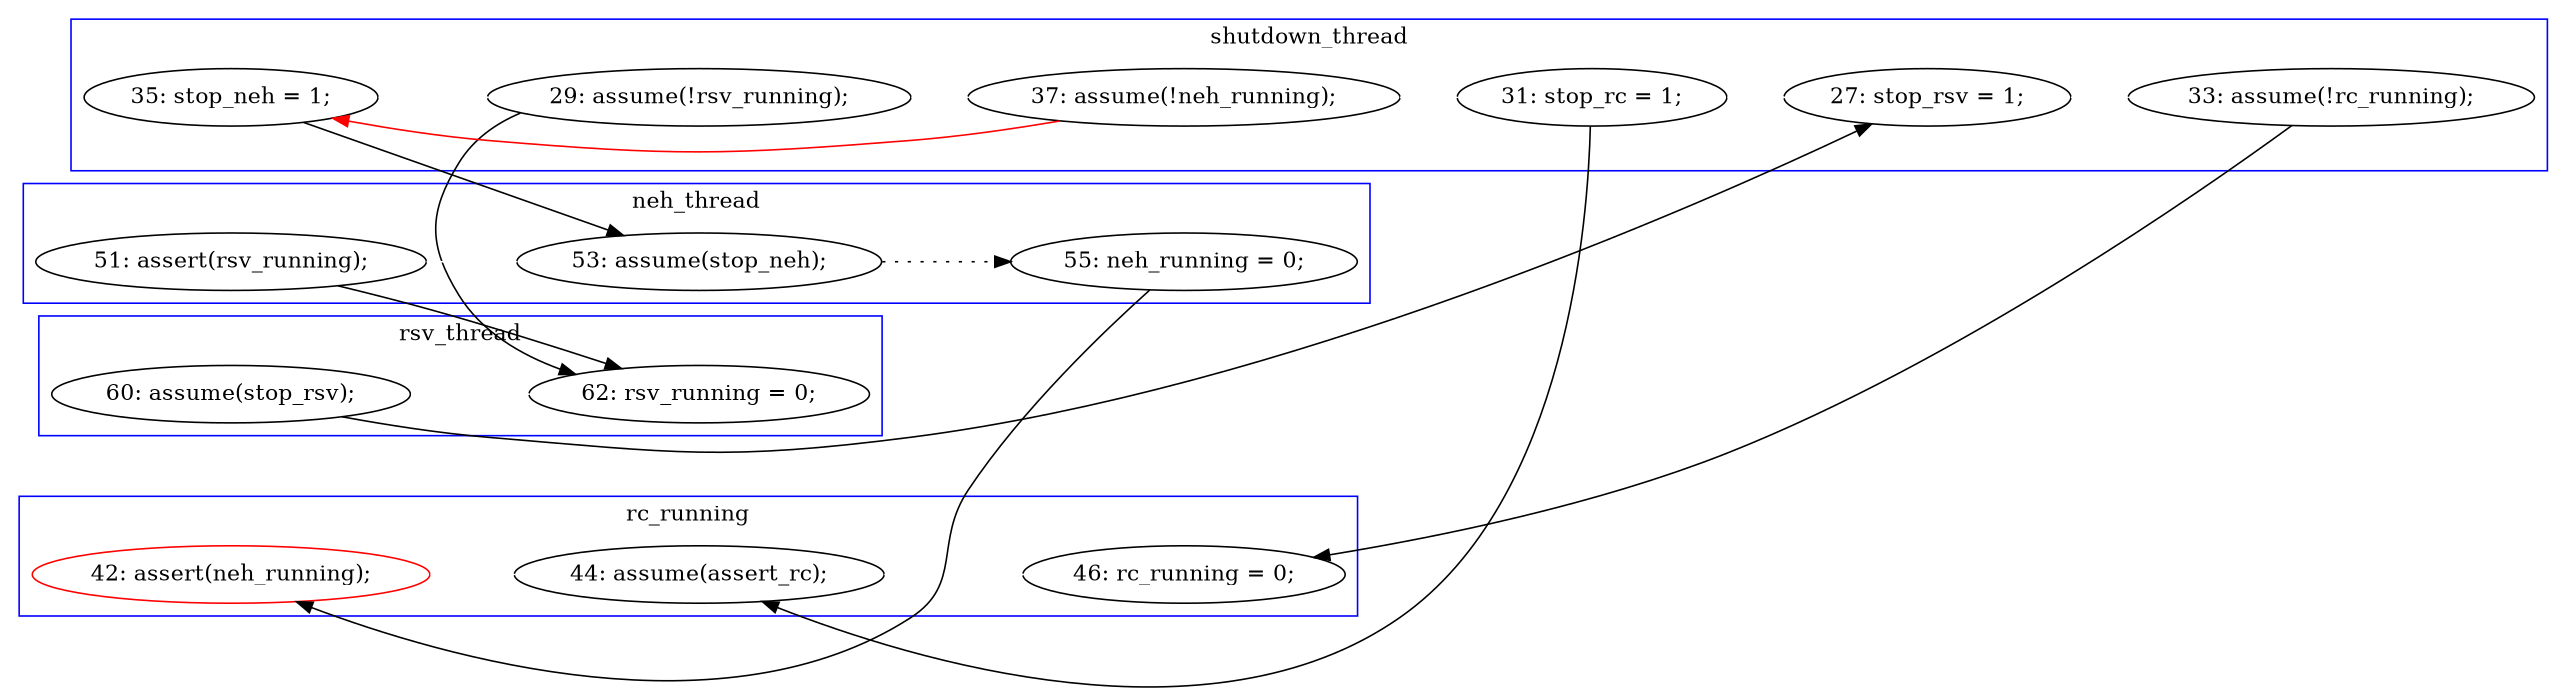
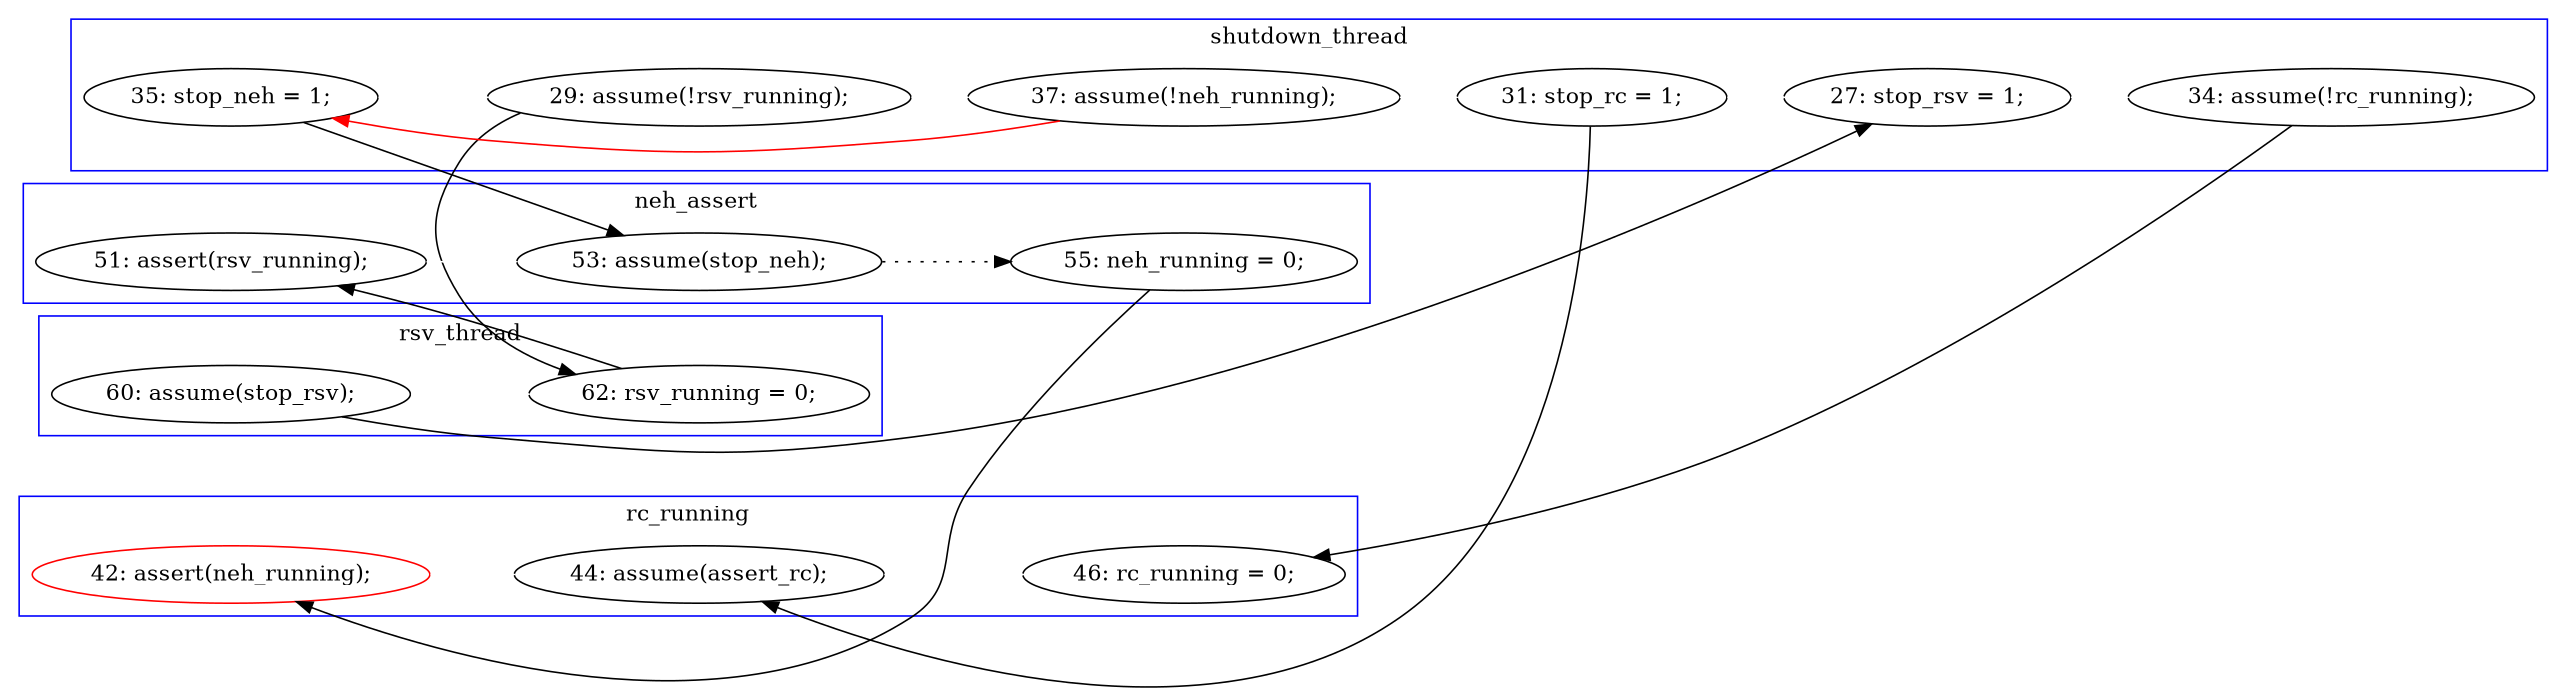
  digraph {
    rankdir=LR
    edge [color=white style=solid]
    n1 [label="44: assume(assert_rc);"]
    n2 [label="46: rc_running = 0;"]
    n3 [color=red label="42: assert(neh_running);"]
    n4 [label="62: rsv_running = 0;"]
    n5 [label="60: assume(stop_rsv);"]
    n6 [label="29: assume(!rsv_running);"]
    n7 [label="27: stop_rsv = 1;"]
-   n8 [label="33: assume(!rc_running);"]
+   n8 [label="34: assume(!rc_running);"]
    n9 [label="31: stop_rc = 1;"]
    n10 [label="37: assume(!neh_running);"]
    n11 [label="35: stop_neh = 1;"]
    n12 [label="51: assert(rsv_running);"]
    n13 [label="53: assume(stop_neh);"]
    n14 [label="55: neh_running = 0;"]
    subgraph cluster_1 {
      color=blue
      label=rc_running
      n1
      n2
      n3
    }
    subgraph cluster_2 {
      color=blue
      label=rsv_thread
      n4
      n5
    }
    subgraph cluster_3 {
      color=blue
      label=shutdown_thread
      n6
      n7
      n8
      n9
      n10
      n11
    }
    subgraph cluster_4 {
      color=blue
-     label=neh_thread
+     label=neh_assert
      n12
      n13
      n14
    }
    n1 -> n2
    n3 -> n1
    n5 -> n4
    n5 -> n7 [color=black constraint=false]
    n6 -> n4 [color=black constraint=false]
    n6 -> n10
    n7 -> n8
    n8 -> n2 [color=black constraint=false]
    n9 -> n1 [color=black constraint=false]
    n9 -> n7
    n10 -> n9
    n10 -> n11 [color=red constraint=false]
    n11 -> n6
    n11 -> n13 [color=black constraint=false]
-   n12 -> n4 [color=black constraint=false]
+   n4 -> n12 [color=black constraint=false]
    n12 -> n13
    n13 -> n14 [color=black style=dotted]
    n14 -> n3 [color=black constraint=false]
  }
